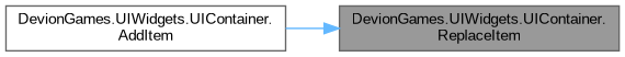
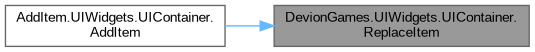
  digraph {
    rankdir=RL
    fontname="Liberation Sans"
    node [fontname="Liberation Sans" fontsize=10 shape=box style=filled]
    n1 [color=gray40 fillcolor=grey60 fontcolor=black height=0.2 label="DevionGames.UIWidgets.UIContainer.\lReplaceItem" width=0.4]
-   n2 [color=grey40 fillcolor=white height=0.2 label="DevionGames.UIWidgets.UIContainer.\lAddItem" width=0.4]
+   n2 [color=grey40 fillcolor=white height=0.2 label="AddItem.UIWidgets.UIContainer.\lAddItem" width=0.4]
    n1 -> n2 [color=steelblue1 dir=back fontname="Liberation Sans" fontsize=10 labelfontname=Helvetica labelfontsize=10 style=solid]
  }
